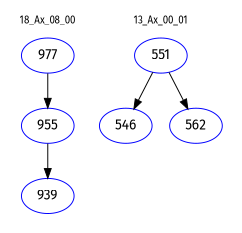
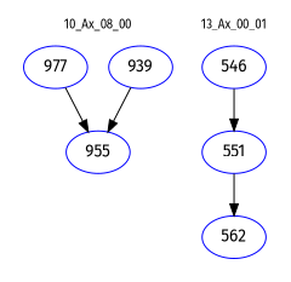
  digraph {
    fontname="Fira Sans"
    node [color=blue fontname="Fira Sans"]
    edge [color=black fontname="Fira Sans"]
    n1 [label=955]
    n2 [label=939]
    n3 [label=977]
    n4 [label=551]
    n5 [label=546]
    n6 [label=562]
    subgraph cluster_1 {
      color=white
      fontsize=10
-     label="18_Ax_08_00"
+     label="10_Ax_08_00"
      n1
      n2
      n3
    }
    subgraph cluster_2 {
      color=white
      fontsize=10
      label="13_Ax_00_01"
      n4
      n5
      n6
    }
-   n1 -> n2
+   n2 -> n1
    n3 -> n1
-   n4 -> n5
+   n5 -> n4
    n4 -> n6
  }
